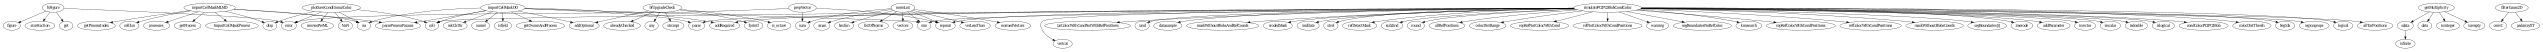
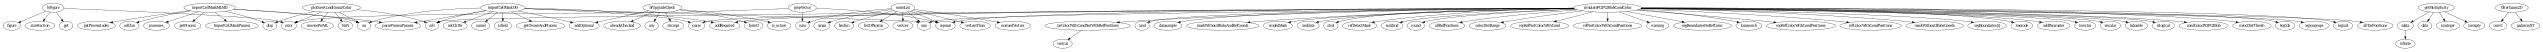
  strict digraph {
    fontname="PT Serif"
    node [fontname="PT Serif"]
    edge [fontname="PT Serif"]
    plotSaveConditionalColoc
    cell
    error
    moviesPerML
    isa
    NaN
    disp
    getMultiplicity
    sdata
    data
    isinteger
    isempty
    isfinite
    filterGauss2D
    conv2
    padarrayXT
    perpVector
    repmat
    sum
    importCellMaskMLMD
    cellfun
    processes_
    parseProcessParams
    getProcess
    ImportCellMaskProcess
    getProcessIndex
    simulatePt2Pt2BlobCondColoc
    condColocPt2Pt2Blob
    colocDistThresh
    SegIdx
    regionprops
    logical
    allTarPositions
    vertcat
    rand
    size
    datasample
    maskWithoutBlobsAndRefCoords
    erodedMask
    imdilate
    strel
    refDetectMask
    sub2ind
    round
    allRefPositions
    colocDistRange
    repRefNotColocWithCond
    refNotColocWithCondPositions
    warning
    tarColocWithCondNotWithRefPositions
    segBoundariesNoRefColoc
    knnsearch
    repRefColocWithCondPositions
    refColocWithCondPositions
    maskWithoutBlobsCoords
    "segBoundaries{i}"
    imerode
    parse
    addParameter
    addRequired
    isvector
    isscalar
    isdouble
    islogical
    fsFigure
    figure
    sizeFraction
    get
    importCellMaskOO
    mkClrDir
    numel
    isfield
    getOwnerAndProcess
    addOptional
    normList
    normedVectors
    isnan
    bsxfun
    listOfNorms
    vectors
    verLessThan
    bfUpgradeCheck
    fprintf
    is_octave
    alreadyChecked
    any
    strcmpi
    plotSaveConditionalColoc -> cell
    plotSaveConditionalColoc -> error
    plotSaveConditionalColoc -> moviesPerML
    plotSaveConditionalColoc -> isa
    plotSaveConditionalColoc -> NaN
    plotSaveConditionalColoc -> disp
    getMultiplicity -> sdata
    getMultiplicity -> data
    getMultiplicity -> isinteger
    getMultiplicity -> isempty
    sdata -> isfinite
    filterGauss2D -> conv2
    filterGauss2D -> padarrayXT
    perpVector -> error
    perpVector -> repmat
    perpVector -> sum
    importCellMaskMLMD -> isa
    importCellMaskMLMD -> disp
    importCellMaskMLMD -> cellfun
    importCellMaskMLMD -> processes_
    importCellMaskMLMD -> parseProcessParams
    importCellMaskMLMD -> getProcess
    importCellMaskMLMD -> ImportCellMaskProcess
    importCellMaskMLMD -> getProcessIndex
    simulatePt2Pt2BlobCondColoc -> cell
    simulatePt2Pt2BlobCondColoc -> repmat
    simulatePt2Pt2BlobCondColoc -> condColocPt2Pt2Blob
    simulatePt2Pt2BlobCondColoc -> colocDistThresh
    simulatePt2Pt2BlobCondColoc -> SegIdx
    simulatePt2Pt2BlobCondColoc -> regionprops
    simulatePt2Pt2BlobCondColoc -> logical
    simulatePt2Pt2BlobCondColoc -> allTarPositions
-   simulatePt2Pt2BlobCondColoc -> vertcat
+   tarColocWithCondNotWithRefPositions -> vertcat
    simulatePt2Pt2BlobCondColoc -> rand
    simulatePt2Pt2BlobCondColoc -> size
    simulatePt2Pt2BlobCondColoc -> datasample
    simulatePt2Pt2BlobCondColoc -> maskWithoutBlobsAndRefCoords
    simulatePt2Pt2BlobCondColoc -> erodedMask
    simulatePt2Pt2BlobCondColoc -> imdilate
    simulatePt2Pt2BlobCondColoc -> strel
    simulatePt2Pt2BlobCondColoc -> refDetectMask
    simulatePt2Pt2BlobCondColoc -> sub2ind
    simulatePt2Pt2BlobCondColoc -> round
    simulatePt2Pt2BlobCondColoc -> allRefPositions
    simulatePt2Pt2BlobCondColoc -> colocDistRange
    simulatePt2Pt2BlobCondColoc -> repRefNotColocWithCond
    simulatePt2Pt2BlobCondColoc -> refNotColocWithCondPositions
    simulatePt2Pt2BlobCondColoc -> warning
    simulatePt2Pt2BlobCondColoc -> tarColocWithCondNotWithRefPositions
    simulatePt2Pt2BlobCondColoc -> segBoundariesNoRefColoc
    simulatePt2Pt2BlobCondColoc -> knnsearch
    simulatePt2Pt2BlobCondColoc -> repRefColocWithCondPositions
    simulatePt2Pt2BlobCondColoc -> refColocWithCondPositions
    simulatePt2Pt2BlobCondColoc -> maskWithoutBlobsCoords
    simulatePt2Pt2BlobCondColoc -> "segBoundaries{i}"
    simulatePt2Pt2BlobCondColoc -> imerode
    simulatePt2Pt2BlobCondColoc -> parse
    simulatePt2Pt2BlobCondColoc -> addParameter
    simulatePt2Pt2BlobCondColoc -> addRequired
    simulatePt2Pt2BlobCondColoc -> isvector
    simulatePt2Pt2BlobCondColoc -> isscalar
    simulatePt2Pt2BlobCondColoc -> isdouble
    simulatePt2Pt2BlobCondColoc -> islogical
    fsFigure -> error
    fsFigure -> figure
    fsFigure -> sizeFraction
    fsFigure -> get
    importCellMaskOO -> cell
    importCellMaskOO -> isa
    importCellMaskOO -> parseProcessParams
    importCellMaskOO -> size
    importCellMaskOO -> parse
    importCellMaskOO -> addRequired
    importCellMaskOO -> mkClrDir
    importCellMaskOO -> numel
    importCellMaskOO -> isfield
    importCellMaskOO -> getOwnerAndProcess
    importCellMaskOO -> addOptional
    normList -> repmat
    normList -> sum
    normList -> size
    normList -> normedVectors
    normList -> isnan
    normList -> bsxfun
    normList -> listOfNorms
    normList -> vectors
    normList -> verLessThan
    bfUpgradeCheck -> addOptional
    bfUpgradeCheck -> fprintf
    bfUpgradeCheck -> is_octave
    bfUpgradeCheck -> alreadyChecked
    bfUpgradeCheck -> any
    bfUpgradeCheck -> strcmpi
  }
